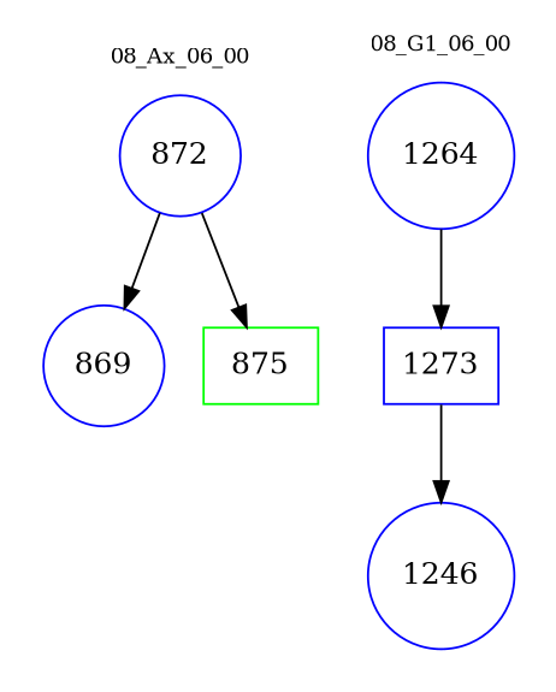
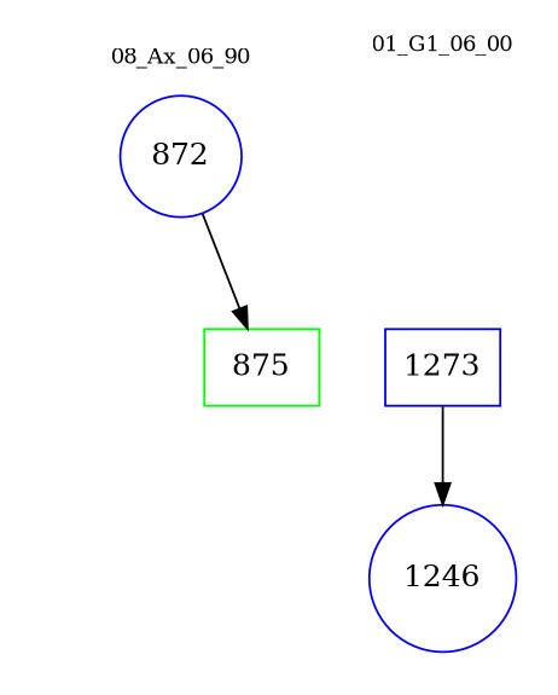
  digraph {
    node [color=blue shape=circle]
    edge [color=black]
    n1 [label=872]
-   n2 [label=869]
    n3 [color=green label=875 shape=box]
-   n4 [label=1264]
    n5 [label=1246]
    n6 [label=1273 shape=box]
    subgraph cluster_1 {
      color=white
      fontsize=10
-     label="08_Ax_06_00"
+     label="08_Ax_06_90"
      n1
-     n2
      n3
    }
    subgraph cluster_2 {
      color=white
      fontsize=10
-     label="08_G1_06_00"
-     n4
+     label="01_G1_06_00"
      n5
      n6
    }
-   n1 -> n2
    n1 -> n3
-   n4 -> n6
    n6 -> n5
  }
